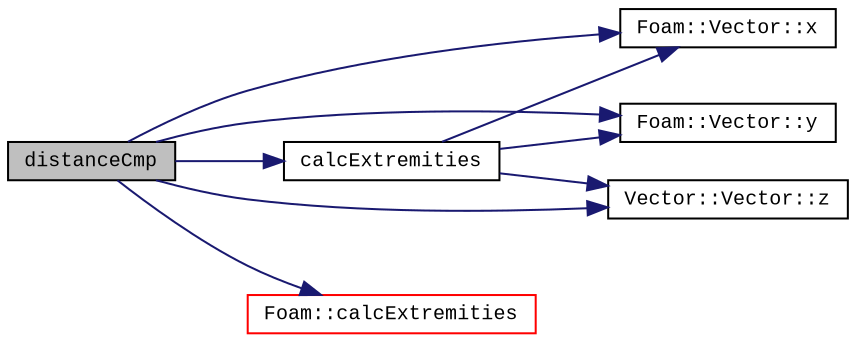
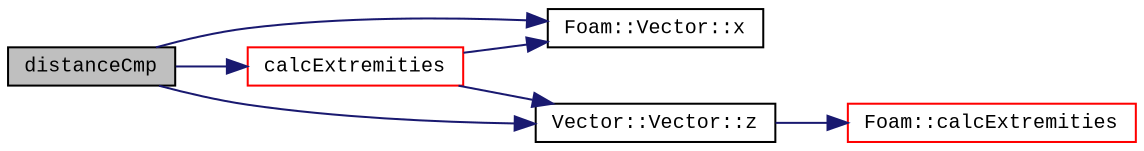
  digraph {
    fontname="Liberation Mono"
    rankdir=LR
    node [color=black fontname="Liberation Mono" fontsize=10 shape=record]
    edge [color=midnightblue fontname="Liberation Mono" fontsize=10 labelfontname=Helvetica labelfontsize=10 style=solid]
    n1 [fillcolor=grey75 fontcolor=black height=0.2 label=distanceCmp style=filled width=0.4]
-   n2 [height=0.2 label=calcExtremities width=0.4]
+   n2 [color=red height=0.2 label=calcExtremities width=0.4]
    n3 [height=0.2 label="Foam::Vector::x" width=0.4]
-   n4 [height=0.2 label="Foam::Vector::y" width=0.4]
    n5 [height=0.2 label="Vector::Vector::z" width=0.4]
    n6 [color=red height=0.2 label="Foam::calcExtremities" width=0.4]
    n1 -> n2
    n1 -> n3
-   n1 -> n4
    n1 -> n5
-   n1 -> n6
+   n5 -> n6
    n2 -> n3
-   n2 -> n4
    n2 -> n5
  }
